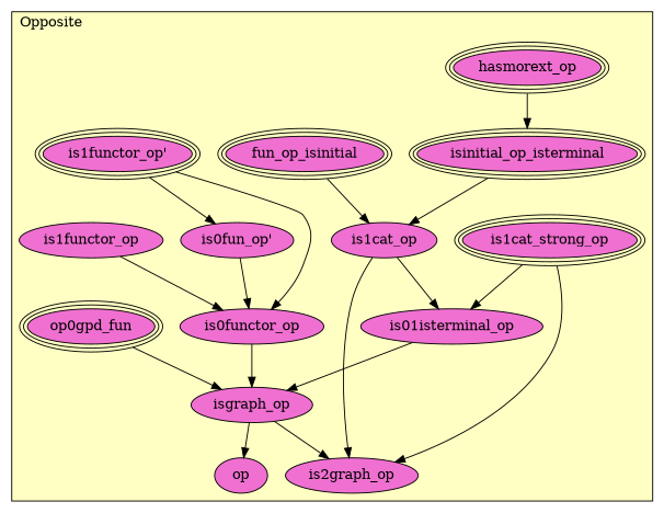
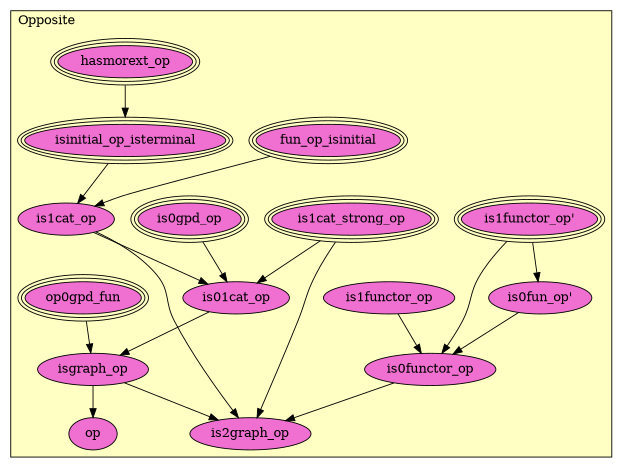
  digraph {
    node [fillcolor="#F070D1" style=filled]
    n1 [label=fun_op_isinitial peripheries=3]
    n2 [label=isinitial_op_isterminal peripheries=3]
    n3 [label=hasmorext_op peripheries=3]
    n4 [label="is1functor_op'" peripheries=3]
    n5 [label="is0fun_op'"]
    n6 [label=is1functor_op]
    n7 [label=is0functor_op]
    n8 [label=op0gpd_fun peripheries=3]
+   n9 [label=is0gpd_op peripheries=3]
    n10 [label=is1cat_strong_op peripheries=3]
    n11 [label=is1cat_op]
    n12 [label=is2graph_op]
-   n13 [label=is01isterminal_op]
+   n13 [label=is01cat_op]
    n14 [label=isgraph_op]
    n15 [label=op]
    subgraph cluster_1 {
      fillcolor="#FFFFC3"
      label=Opposite
      labeljust=l
      style=filled
      n1
      n2
      n3
      n4
      n5
      n6
      n7
      n8
+     n9
      n10
      n11
      n12
      n13
      n14
      n15
    }
    n1 -> n11
    n2 -> n11
    n3 -> n2
    n4 -> n5
    n4 -> n7
    n5 -> n7
    n6 -> n7
-   n7 -> n14
+   n7 -> n12
    n8 -> n14
+   n9 -> n13
    n10 -> n12
    n10 -> n13
    n11 -> n12
    n11 -> n13
    n13 -> n14
    n14 -> n12
    n14 -> n15
  }
